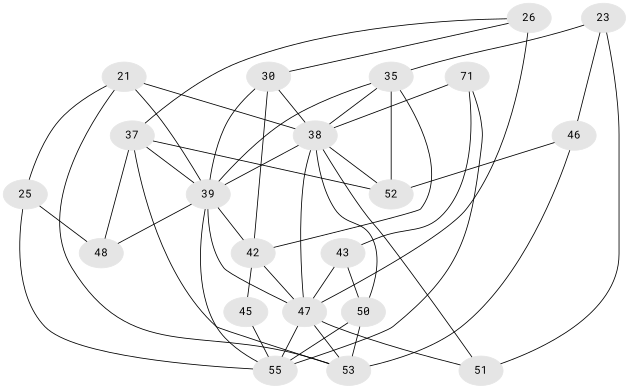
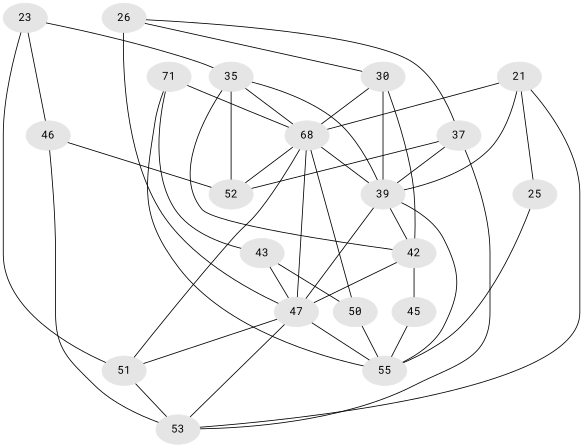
  graph {
    fontname="Roboto Mono"
    node [color=gray90 fontname="Roboto Mono" style=filled]
    edge [fontname="Roboto Mono"]
    21
    25
-   38 [super="+14+34+20+27"]
+   38 [super="+14+34+20+27" label=68]
    39 [super="+36+33"]
    53 [super="+13"]
-   48 [super="+12"]
    55 [super="+54+49"]
    50 [super="+24"]
    51 [super="+5"]
    47 [super="+44+32"]
    52 [super="+28"]
    42 [super="+7+29"]
    n13 [label=71]
    43
    45
    35 [super="+15"]
    23
    46
    26 [super="+2"]
    30 [super="+19"]
    37 [super="+6"]
    21 -- 25
    21 -- 38
    21 -- 39
    21 -- 53
-   25 -- 48 [weight=2]
    25 -- 55
    38 -- 39
    38 -- 50 [weight=2]
    38 -- 51 [weight=2]
    38 -- 47 [weight=3]
    38 -- 52 [weight=2]
-   39 -- 48 [weight=2]
    39 -- 55 [weight=2]
    39 -- 47 [weight=3]
    39 -- 42 [weight=2]
    50 -- 55 [weight=2]
-   50 -- 53
+   51 -- 53
    47 -- 53
    47 -- 55 [weight=2]
    47 -- 51
    42 -- 47 [weight=2]
    42 -- 45 [weight=2]
    n13 -- 38
    n13 -- 55
    n13 -- 43
    43 -- 50
    43 -- 47 [weight=2]
    45 -- 55 [weight=2]
    35 -- 38
    35 -- 39
    35 -- 52 [weight=2]
    35 -- 42
    23 -- 51 [weight=2]
    23 -- 35
    23 -- 46
    46 -- 53 [weight=2]
    46 -- 52
    26 -- 47 [weight=4]
    26 -- 30
    26 -- 37
    30 -- 38
    30 -- 39 [weight=3]
    30 -- 42
    37 -- 39
    37 -- 53
-   37 -- 48 [weight=2]
    37 -- 52
  }
